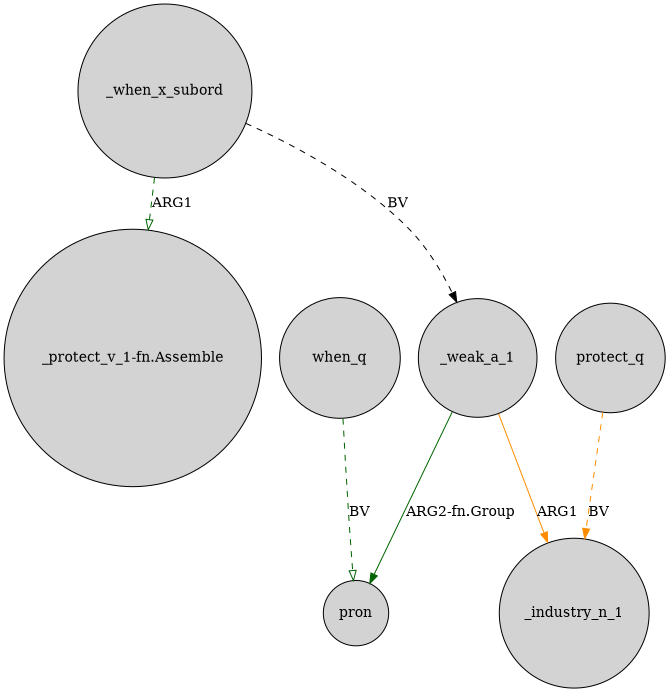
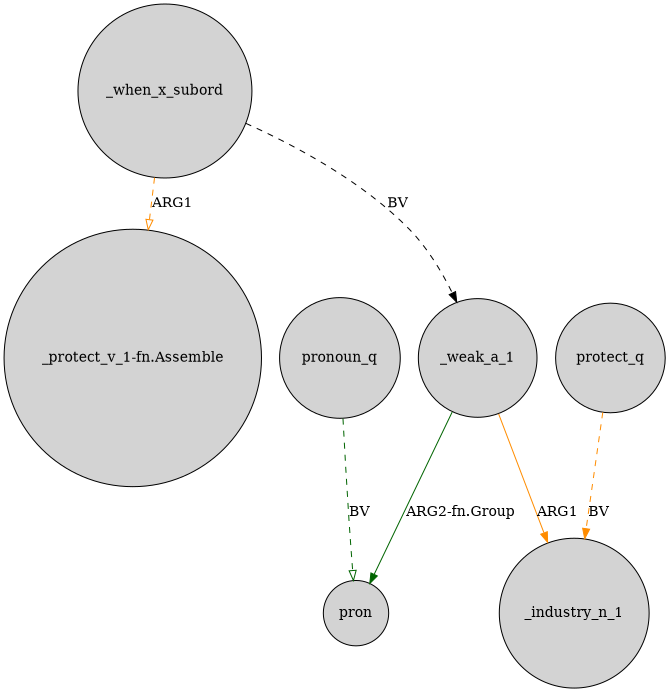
  digraph {
    node [shape=circle style=filled]
    edge [arrowhead=normal color=darkorange style=dashed]
    _when_x_subord
    "_protect_v_1-fn.Assemble"
    _weak_a_1
    pron
    _industry_n_1
-   pronoun_q [label=when_q]
+   pronoun_q
    n7 [label=protect_q]
-   _when_x_subord -> "_protect_v_1-fn.Assemble" [arrowhead=onormal color=darkgreen label=ARG1]
+   _when_x_subord -> "_protect_v_1-fn.Assemble" [arrowhead=onormal label=ARG1]
    _when_x_subord -> _weak_a_1 [color=black label=BV]
    _weak_a_1 -> pron [color=darkgreen label="ARG2-fn.Group" style=solid]
    _weak_a_1 -> _industry_n_1 [label=ARG1 style=solid]
    pronoun_q -> pron [arrowhead=onormal color=darkgreen label=BV]
    n7 -> _industry_n_1 [label=BV]
  }
